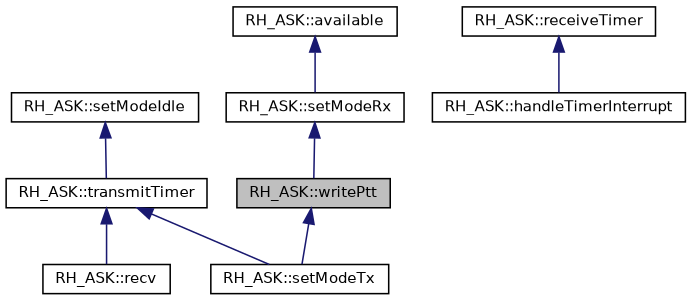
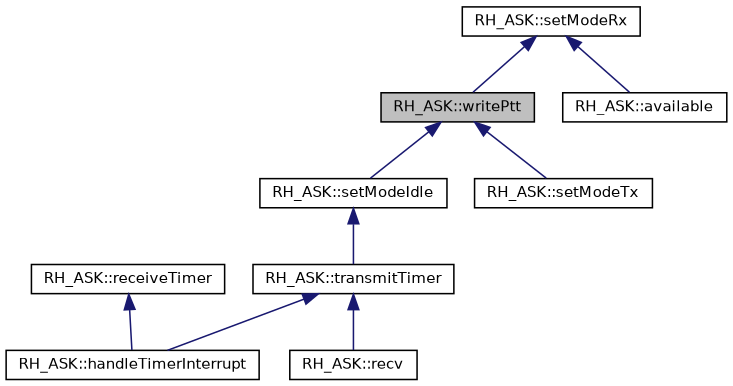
  digraph {
    rankdir=TB
    node [color=black fillcolor=white fontname=Helvetica fontsize=10 shape=record style=filled]
    edge [color=midnightblue dir=back fontname=Helvetica fontsize=10 labelfontname=Helvetica labelfontsize=10 style=solid]
    n1 [fillcolor=grey75 fontcolor=black height=0.2 label="RH_ASK::writePtt" width=0.4]
    n2 [height=0.2 label="RH_ASK::setModeIdle" width=0.4]
    n3 [height=0.2 label="RH_ASK::setModeTx" width=0.4]
    n4 [height=0.2 label="RH_ASK::transmitTimer" width=0.4]
    n5 [height=0.2 label="RH_ASK::setModeRx" width=0.4]
    n6 [height=0.2 label="RH_ASK::available" width=0.4]
    n7 [height=0.2 label="RH_ASK::receiveTimer" width=0.4]
    n8 [height=0.2 label="RH_ASK::handleTimerInterrupt" width=0.4]
    n9 [height=0.2 label="RH_ASK::recv" width=0.4]
+   n1 -> n2
    n1 -> n3
    n2 -> n4
-   n4 -> n3
+   n4 -> n8
    n4 -> n9
    n5 -> n1
-   n6 -> n5
+   n5 -> n6
    n7 -> n8
  }
